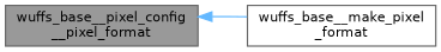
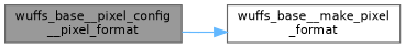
  digraph {
    rankdir=LR
    node [fontname=Helvetica fontsize=10 shape=box style=filled]
    n1 [color=gray40 fillcolor=grey60 fontcolor=black height=0.2 label="wuffs_base__pixel_config\l__pixel_format" width=0.4]
    n2 [color=grey40 fillcolor=white height=0.2 label="wuffs_base__make_pixel\l_format" width=0.4]
-   n2 -> n1 [color=steelblue1 fontname=Helvetica fontsize=10 labelfontname=Helvetica labelfontsize=10 style=solid]
+   n1 -> n2 [color=steelblue1 fontname=Helvetica fontsize=10 labelfontname=Helvetica labelfontsize=10 style=solid]
  }
